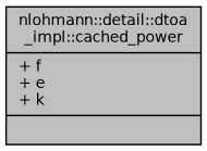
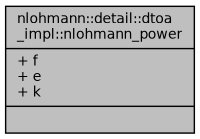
  digraph {
-   n1 [color=black fillcolor=grey75 fontcolor=black fontname=Helvetica fontsize=10 height=0.2 label="{nlohmann::detail::dtoa\l_impl::cached_power\n|+ f\l+ e\l+ k\l|}" shape=record style=filled width=0.4]
+   n1 [color=black fillcolor=grey75 fontcolor=black fontname=Helvetica fontsize=10 height=0.2 label="{nlohmann::detail::dtoa\l_impl::nlohmann_power\n|+ f\l+ e\l+ k\l|}" shape=record style=filled width=0.4]
  }
